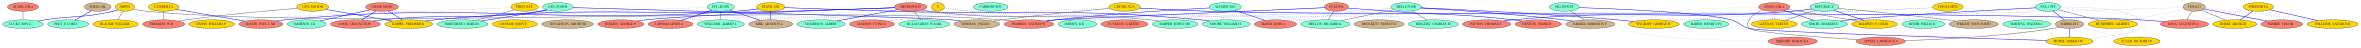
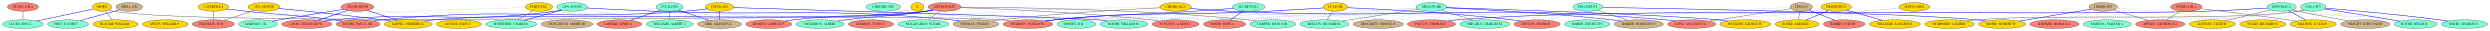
  graph {
    fontname="Playfair Display"
    node [fillcolor=aquamarine fontname="Playfair Display" style=filled type=0]
    edge [color=blue fontname="Playfair Display" style=dotted]
    "APPLEY  LAWRENCE A" [fillcolor=salmon]
    "BALDWIN  E COLIN  " [fillcolor=gold]
    "BARKER  ROBINSON F" [fillcolor=tan]
    "BLACKIE  WILLIAM  " [fillcolor=gold]
    "BROCKETT  ERNEST D" [fillcolor=tan]
    "BURKE  ARLEIGH    " [fillcolor=gold]
    "CONNOR  JOHN T    " [fillcolor=gold]
    "COOK  CHAUNCEY W  " [fillcolor=salmon]
    "DAVIES  PAUL L SR " [fillcolor=salmon]
    "DENTON  FRANK R   " [fillcolor=salmon]
    "FRANKLIN  W H     " [fillcolor=salmon]
    "FUNSTON  G KEITH  " [fillcolor=salmon]
    "GLENNAN  T KEITH  " [fillcolor=gold]
    "GWINN  WILLIAM P  " [fillcolor=gold]
    "HOUGHTON  AMORY JR" [fillcolor=tan]
    "HUMPHREY  GILBERT " [fillcolor=gold]
    "JENKINS  GEORGE P " [fillcolor=salmon]
    "KAPPEL  FREDERICK " [fillcolor=gold]
    "KIRK  GRAYSON L   " [fillcolor=tan]
    "LAPHAM  LEWIS A   " [fillcolor=salmon]
    "LEARSON  T VINCE  " [fillcolor=salmon]
    "LONG  AUGUSTUS C  " [fillcolor=salmon]
    "MAYER  JOHN A     " [fillcolor=salmon]
    "MORSE  ROBERT W   " [fillcolor=gold]
    "NEWMAN  J WILSO   " [fillcolor=tan]
    "PATTON  THOMAS F  " [fillcolor=salmon]
    "PEARSON  NATHAN W " [fillcolor=salmon]
    "RAMBIN  J HO JR   " [fillcolor=salmon]
    "SHEPARD  HORACE A " [fillcolor=salmon]
    "TULLIS  RICHARD B " [fillcolor=gold]
    "WILLIAMS  LANGBOUR" [fillcolor=gold]
    "WRIGHT  JOHN DAVID" [fillcolor=tan]
    "WYCKOFF  GEORGE W " [fillcolor=gold]
    X [fillcolor=gold type=1]
    "MCLAUGHLIN  W EARL"
    "MELLON  RICHARD K "
    "WILLIAMS  ALBERT L"
    "GEN..MOTOR" [fillcolor=gold type=1]
    "JAMIESON  J K     "
    "STAND..OIL" [fillcolor=gold type=1]
    "MOORE  WILLIAM H  "
    "INT..BUSIN" [type=1]
    "MORTIMER  CHARLES "
    "NICKERSON  ALBERT "
    TEXACO [fillcolor=tan type=1]
    "HARRIS  HENRY UP J"
-   "GULF.OIL" [fillcolor=salmon type=1]
+   "GULF.OIL" [fillcolor=gold type=1]
    "BEEGHLY  CHARLES M"
    "DORSEY  B R       "
    "STAND..OIL.1" [fillcolor=salmon type=1]
    "LUCKS  ROY G      "
    "SHELL.OIL" [fillcolor=tan type=1]
    "PEET  E CHEST     "
    CATERPILLA [fillcolor=gold type=1]
    "GEN..FOODS" [type=1]
    "ALUMINUM.C" [type=1]
    "HARPER  JOHN D JR "
    "REPUBLIC.S" [type=1]
    "BOYER  WILLIS B   "
    "SPAHR  CHARLES E  "
    "STAND..OIL.2" [fillcolor=salmon type=1]
    "PKG.INDUST" [type=1]
    "HARRIS.INT" [fillcolor=tan type=1]
    AMPEX [fillcolor=gold type=1]
    CARBORUNDU [type=1]
    "HANNA.MINI" [fillcolor=gold type=1]
    "MARTING  WALTER A "
    "FREEPORT.S" [fillcolor=gold type=1]
    "FIRST.NAT." [fillcolor=gold type=1]
    "CHASE.MANH" [fillcolor=salmon type=1]
    "CHEMICAL.N" [fillcolor=gold type=1]
    "MELLON.MB" [type=1]
    "NAT..CITY" [type=1]
    METROPOLIT [fillcolor=salmon type=1]
    X -- "CONNOR  JOHN T    " [color=gray40]
    X -- "MAYER  JOHN A     "
    X -- "MCLAUGHLIN  W EARL" [color=gray40]
    X -- "MELLON  RICHARD K "
    X -- "WILLIAMS  ALBERT L"
    "GEN..MOTOR" -- "FRANKLIN  W H     " [color=gray40 style=bold]
    "GEN..MOTOR" -- "KAPPEL  FREDERICK " [style=bold]
    "GEN..MOTOR" -- "LEARSON  T VINCE  " [color=gray40]
    "GEN..MOTOR" -- "JAMIESON  J K     "
    "STAND..OIL" -- "DAVIES  PAUL L SR " [style=bold]
    "STAND..OIL" -- "FUNSTON  G KEITH  " [color=gray40]
    "STAND..OIL" -- "HOUGHTON  AMORY JR"
    "STAND..OIL" -- "KIRK  GRAYSON L   " [style=bold]
    "STAND..OIL" -- "LEARSON  T VINCE  " [color=gray40]
    "STAND..OIL" -- "WILLIAMS  ALBERT L"
    "STAND..OIL" -- "MOORE  WILLIAM H  " [style=bold]
    "INT..BUSIN" -- "KIRK  GRAYSON L   " [style=bold]
    "INT..BUSIN" -- "LAPHAM  LEWIS A   " [style=bold]
    "INT..BUSIN" -- "WILLIAMS  ALBERT L" [color=gray40 style=bold]
    "INT..BUSIN" -- "MORTIMER  CHARLES "
    "INT..BUSIN" -- "NICKERSON  ALBERT " [color=gray40]
    TEXACO -- "BURKE  ARLEIGH    " [color=gray40 style=bold]
    TEXACO -- "HUMPHREY  GILBERT "
    TEXACO -- "LONG  AUGUSTUS C  " [color=gray40 style=bold]
    TEXACO -- "RAMBIN  J HO JR   " [style=bold]
    TEXACO -- "WILLIAMS  LANGBOUR"
    TEXACO -- "HARRIS  HENRY UP J"
    "GULF.OIL" -- "BROCKETT  ERNEST D" [color=gray40]
    "GULF.OIL" -- "DENTON  FRANK R   " [style=bold]
    "GULF.OIL" -- "PEARSON  NATHAN W " [style=bold]
    "GULF.OIL" -- "MELLON  RICHARD K " [color=gray40 style=bold]
    "GULF.OIL" -- "BEEGHLY  CHARLES M"
    "GULF.OIL" -- "DORSEY  B R       "
    "STAND..OIL.1" -- "LUCKS  ROY G      " [color=gray40 style=bold]
    "SHELL.OIL" -- "BLACKIE  WILLIAM  " [color=gray40]
    "SHELL.OIL" -- "GWINN  WILLIAM P  " [color=gray40]
    "SHELL.OIL" -- "PEET  E CHEST     " [style=bold]
    CATERPILLA -- "BLACKIE  WILLIAM  " [color=gray40]
    CATERPILLA -- "DAVIES  PAUL L SR " [style=bold]
    CATERPILLA -- "FRANKLIN  W H     " [color=gray40 style=bold]
    "GEN..FOODS" -- "CONNOR  JOHN T    "
    "GEN..FOODS" -- "COOK  CHAUNCEY W  " [style=bold]
    "GEN..FOODS" -- "KAPPEL  FREDERICK " [color=gray40]
    "GEN..FOODS" -- "NEWMAN  J WILSO   " [style=bold]
    "GEN..FOODS" -- "WILLIAMS  ALBERT L"
    "GEN..FOODS" -- "MORTIMER  CHARLES " [style=bold]
    "GEN..FOODS" -- "DORSEY  B R       " [color=gray40]
    "ALUMINUM.C" -- "MAYER  JOHN A     " [style=bold]
    "ALUMINUM.C" -- "PEARSON  NATHAN W " [style=bold]
    "ALUMINUM.C" -- "MELLON  RICHARD K "
    "ALUMINUM.C" -- "HARPER  JOHN D JR "
    "REPUBLIC.S" -- "BALDWIN  E COLIN  " [style=bold]
    "REPUBLIC.S" -- "FUNSTON  G KEITH  " [color=gray40]
    "REPUBLIC.S" -- "GLENNAN  T KEITH  " [color=gray40 style=bold]
    "REPUBLIC.S" -- "PATTON  THOMAS F  " [style=bold]
    "REPUBLIC.S" -- "WRIGHT  JOHN DAVID" [color=gray40 style=bold]
    "REPUBLIC.S" -- "BOYER  WILLIS B   "
    "REPUBLIC.S" -- "SPAHR  CHARLES E  " [color=gray40]
    "STAND..OIL.2" -- "APPLEY  LAWRENCE A" [color=gray40 style=bold]
    "STAND..OIL.2" -- "BALDWIN  E COLIN  " [color=gray40 style=bold]
    "STAND..OIL.2" -- "GLENNAN  T KEITH  "
    "STAND..OIL.2" -- "SHEPARD  HORACE A " [color=gray40]
-   "STAND..OIL.2" -- "SPAHR  CHARLES E  " [style=bold]
    "PKG.INDUST" -- "BARKER  ROBINSON F" [color=gray40 style=bold]
    "PKG.INDUST" -- "DENTON  FRANK R   "
    "PKG.INDUST" -- "MORSE  ROBERT W   " [style=bold]
    "PKG.INDUST" -- "BEEGHLY  CHARLES M" [color=gray40]
    "HARRIS.INT" -- "APPLEY  LAWRENCE A" [color=gray40 style=bold]
    "HARRIS.INT" -- "MORSE  ROBERT W   " [style=bold]
    "HARRIS.INT" -- "SHEPARD  HORACE A " [color=gray40]
    "HARRIS.INT" -- "TULLIS  RICHARD B "
    AMPEX -- "BLACKIE  WILLIAM  " [color=gray40 style=bold]
    AMPEX -- "PEARSON  NATHAN W " [color=gray40 style=bold]
    AMPEX -- "LUCKS  ROY G      " [style=bold]
    CARBORUNDU -- "LEARSON  T VINCE  "
    CARBORUNDU -- "PEARSON  NATHAN W " [color=gray40]
    "HANNA.MINI" -- "HUMPHREY  GILBERT " [color=gray40]
    "HANNA.MINI" -- "WYCKOFF  GEORGE W "
    "HANNA.MINI" -- "MOORE  WILLIAM H  "
    "HANNA.MINI" -- "MARTING  WALTER A " [color=gray40]
    "FREEPORT.S" -- "BURKE  ARLEIGH    " [style=bold]
    "FREEPORT.S" -- "LONG  AUGUSTUS C  "
    "FREEPORT.S" -- "RAMBIN  J HO JR   " [color=gray40]
    "FREEPORT.S" -- "WILLIAMS  LANGBOUR" [style=bold]
    "FIRST.NAT." -- "GWINN  WILLIAM P  "
    "FIRST.NAT." -- "HOUGHTON  AMORY JR" [color=gray40]
    "FIRST.NAT." -- "JENKINS  GEORGE P " [color=gray40]
    "FIRST.NAT." -- "WILLIAMS  ALBERT L" [color=gray40]
    "FIRST.NAT." -- "MORTIMER  CHARLES " [color=gray40 style=bold]
    "CHASE.MANH" -- "CONNOR  JOHN T    " [color=gray40]
    "CHASE.MANH" -- "COOK  CHAUNCEY W  " [style=bold]
    "CHASE.MANH" -- "KAPPEL  FREDERICK " [style=bold]
    "CHASE.MANH" -- "JAMIESON  J K     " [style=bold]
    "CHEMICAL.N" -- "FUNSTON  G KEITH  " [color=gray40]
    "CHEMICAL.N" -- "LEARSON  T VINCE  "
    "CHEMICAL.N" -- "LONG  AUGUSTUS C  " [style=bold]
    "CHEMICAL.N" -- "NEWMAN  J WILSO   " [color=gray40 style=bold]
    "CHEMICAL.N" -- "HARRIS  HENRY UP J"
    "MELLON.MB" -- "BARKER  ROBINSON F" [style=bold]
    "MELLON.MB" -- "BROCKETT  ERNEST D" [color=gray40]
    "MELLON.MB" -- "DENTON  FRANK R   " [color=gray40]
    "MELLON.MB" -- "MAYER  JOHN A     "
    "MELLON.MB" -- "WYCKOFF  GEORGE W " [style=bold]
    "MELLON.MB" -- "MELLON  RICHARD K " [color=gray40 style=bold]
    "MELLON.MB" -- "BEEGHLY  CHARLES M" [color=gray40 style=bold]
    "MELLON.MB" -- "HARPER  JOHN D JR "
    "NAT..CITY" -- "BALDWIN  E COLIN  "
    "NAT..CITY" -- "HUMPHREY  GILBERT " [color=gray40 style=bold]
    "NAT..CITY" -- "MORSE  ROBERT W   "
    "NAT..CITY" -- "TULLIS  RICHARD B " [color=gray40]
    "NAT..CITY" -- "WRIGHT  JOHN DAVID" [color=gray40]
-   "NAT..CITY" -- "HARRIS.INT" [style=bold]
+   "NAT..CITY" -- "BOYER  WILLIS B   " [style=bold]
    "NAT..CITY" -- "SPAHR  CHARLES E  " [style=bold]
    "NAT..CITY" -- "MARTING  WALTER A " [color=gray40]
-   METROPOLIT -- "FUNSTON  G KEITH  " [color=gray40]
+   METROPOLIT -- "FUNSTON  G KEITH  " [color=gray40 style=bold]
    METROPOLIT -- "JENKINS  GEORGE P " [style=bold]
    METROPOLIT -- "KAPPEL  FREDERICK " [style=bold]
    METROPOLIT -- "PATTON  THOMAS F  "
    METROPOLIT -- "MCLAUGHLIN  W EARL" [color=gray40 style=bold]
    METROPOLIT -- "NICKERSON  ALBERT " [style=bold]
    METROPOLIT -- "HARPER  JOHN D JR " [color=gray40 style=bold]
  }
